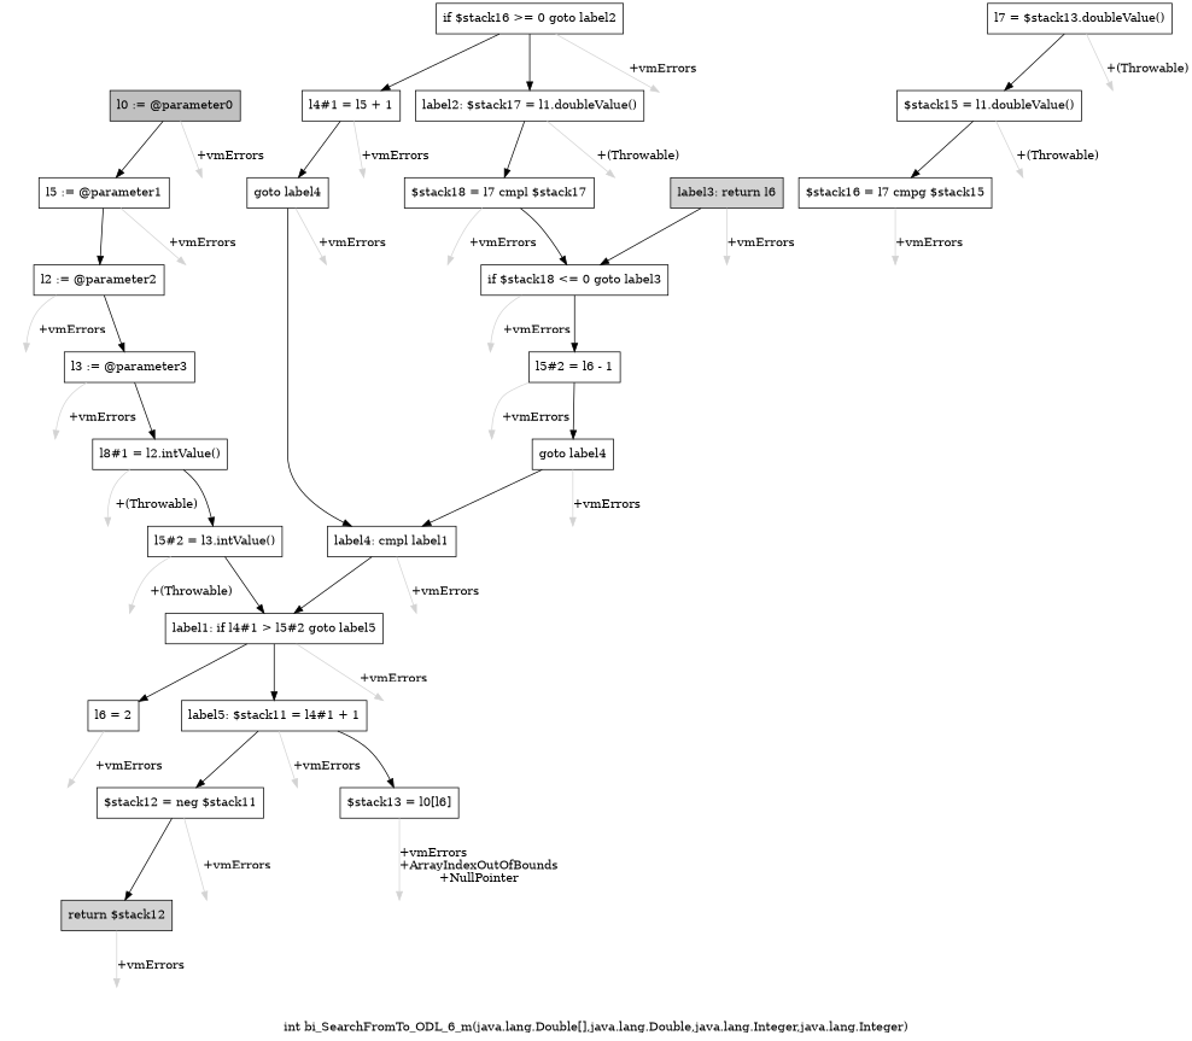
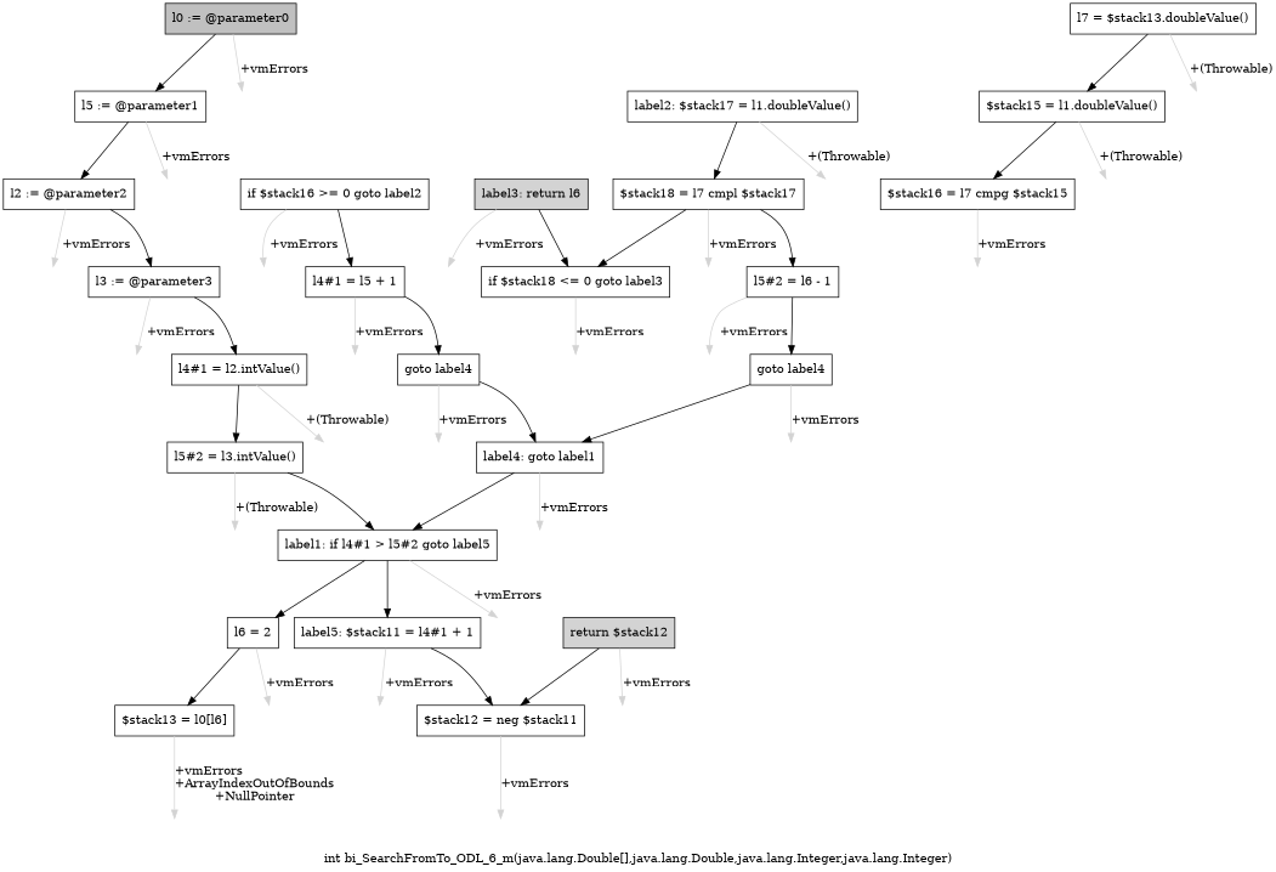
  digraph {
    label="int bi_SearchFromTo_ODL_6_m(java.lang.Double[],java.lang.Double,java.lang.Integer,java.lang.Integer)"
    node [shape=box style=invis]
    edge [color=lightgray]
    n1 [fillcolor=gray label="l0 := @parameter0" style=filled]
    n2 [label="l5 := @parameter1" style=""]
    n3 [label=Esc]
    n4 [label="l2 := @parameter2" style=""]
    n5 [label=Esc]
    n6 [label="l3 := @parameter3" style=""]
    n7 [label=Esc]
-   n8 [label="l8#1 = l2.intValue()" style=""]
+   n8 [label="l4#1 = l2.intValue()" style=""]
    n9 [label=Esc]
    n10 [label="l5#2 = l3.intValue()" style=""]
    n11 [label=Esc]
    n12 [label="label1: if l4#1 > l5#2 goto label5" style=""]
    n13 [label=Esc]
    n14 [label="l6 = 2" style=""]
    n15 [label="label5: $stack11 = l4#1 + 1" style=""]
    n16 [label=Esc]
    n17 [label="$stack13 = l0[l6]" style=""]
    n18 [label=Esc]
    n19 [label="$stack12 = neg $stack11" style=""]
    n20 [label=Esc]
    n21 [label=Esc]
    n22 [fillcolor=lightgray label="return $stack12" style=filled]
    n23 [label=Esc]
    n24 [label="l7 = $stack13.doubleValue()" style=""]
    n25 [label="$stack15 = l1.doubleValue()" style=""]
    n26 [label=Esc]
    n27 [label="$stack16 = l7 cmpg $stack15" style=""]
    n28 [label=Esc]
    n29 [label=Esc]
    n30 [label="if $stack16 >= 0 goto label2" style=""]
    n31 [label="l4#1 = l5 + 1" style=""]
    n32 [label="label2: $stack17 = l1.doubleValue()" style=""]
    n33 [label=Esc]
    n34 [label="goto label4" style=""]
    n35 [label=Esc]
    n36 [label="$stack18 = l7 cmpl $stack17" style=""]
    n37 [label=Esc]
-   n38 [label="label4: cmpl label1" style=""]
+   n38 [label="label4: goto label1" style=""]
    n39 [label=Esc]
    n40 [label="if $stack18 <= 0 goto label3" style=""]
    n41 [label=Esc]
    n42 [label=Esc]
    n43 [label="l5#2 = l6 - 1" style=""]
    n44 [label=Esc]
    n45 [label="goto label4" style=""]
    n46 [label=Esc]
    n47 [fillcolor=lightgray label="label3: return l6" style=filled]
    n48 [label=Esc]
    n49 [label=Esc]
    n50 [label=Esc]
    n1 -> n2 [color=black]
    n1 -> n3 [label="\l+vmErrors"]
    n2 -> n4 [color=black]
    n2 -> n5 [label="\l+vmErrors"]
    n4 -> n6 [color=black]
    n4 -> n7 [label="\l+vmErrors"]
    n6 -> n8 [color=black]
    n6 -> n9 [label="\l+vmErrors"]
    n8 -> n10 [color=black]
    n8 -> n11 [label="\l+(Throwable)"]
    n10 -> n12 [color=black]
    n10 -> n13 [label="\l+(Throwable)"]
    n12 -> n14 [color=black]
    n12 -> n15 [color=black]
    n12 -> n16 [label="\l+vmErrors"]
-   n15 -> n17 [color=black]
+   n14 -> n17 [color=black]
    n14 -> n18 [label="\l+vmErrors"]
    n15 -> n19 [color=black]
    n15 -> n20 [label="\l+vmErrors"]
    n17 -> n21 [label="\l+vmErrors\l+ArrayIndexOutOfBounds\l+NullPointer"]
-   n19 -> n22 [color=black]
+   n22 -> n19 [color=black]
    n19 -> n23 [label="\l+vmErrors"]
    n22 -> n50 [label="\l+vmErrors"]
    n24 -> n25 [color=black]
    n24 -> n26 [label="\l+(Throwable)"]
    n25 -> n27 [color=black]
    n25 -> n28 [label="\l+(Throwable)"]
    n27 -> n29 [label="\l+vmErrors"]
    n30 -> n31 [color=black]
-   n30 -> n32 [color=black]
    n30 -> n33 [label="\l+vmErrors"]
    n31 -> n34 [color=black]
    n31 -> n35 [label="\l+vmErrors"]
    n32 -> n36 [color=black]
    n32 -> n37 [label="\l+(Throwable)"]
    n34 -> n38 [color=black]
    n34 -> n39 [label="\l+vmErrors"]
    n36 -> n40 [color=black]
    n36 -> n41 [label="\l+vmErrors"]
    n38 -> n12 [color=black]
    n38 -> n42 [label="\l+vmErrors"]
-   n40 -> n43 [color=black]
+   n36 -> n43 [color=black]
    n40 -> n44 [label="\l+vmErrors"]
    n43 -> n45 [color=black]
    n43 -> n46 [label="\l+vmErrors"]
    n45 -> n38 [color=black]
    n45 -> n49 [label="\l+vmErrors"]
    n47 -> n40 [color=black]
    n47 -> n48 [label="\l+vmErrors"]
  }
